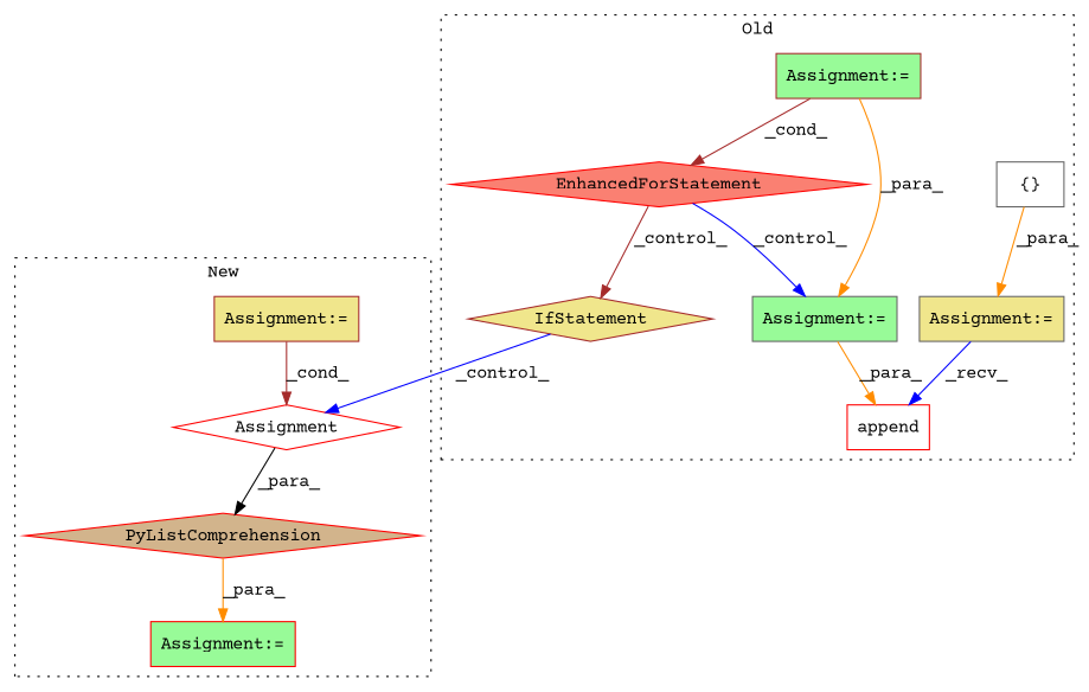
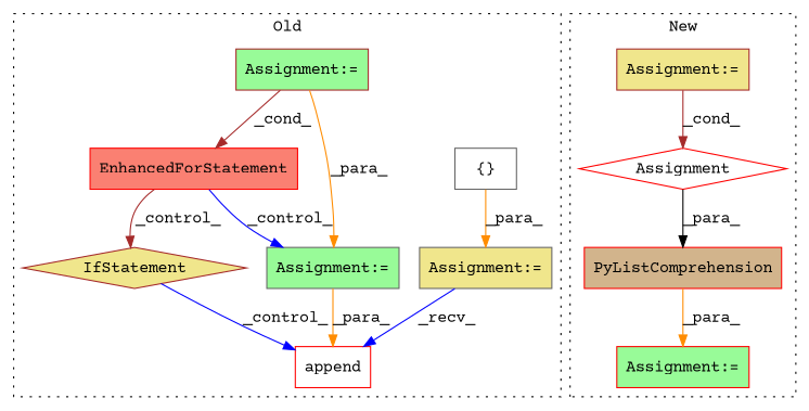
  digraph {
    fontname="Courier Prime"
    node [a=7 color=red fillcolor=white fontname="Courier Prime" l=1 s="19166,19237" shape=box style=filled]
    edge [color=darkorange fontname="Courier Prime"]
    n1 [a=4 color=gray40 l=2 label="{}" s=19158]
    n2 [color=gray40 fillcolor=khaki label="Assignment:=" s=19148]
    n3 [a=32 l="7,1" label=append s="19359,19383"]
-   n4 [a=70 fillcolor=salmon l="53,2" label=EnhancedForStatement shape=diamond]
+   n4 [a=70 fillcolor=salmon l="53,2" label=EnhancedForStatement]
    n5 [color=brown fillcolor=palegreen l="53,2" label="Assignment:="]
    n6 [a=25 color=brown fillcolor=khaki l="10,2" label=IfStatement s="19284,19311" shape=diamond]
    n7 [color=gray40 fillcolor=palegreen label="Assignment:=" s=19250]
-   n8 [a=109 fillcolor=tan l=153 label=PyListComprehension s=19860 shape=diamond]
+   n8 [a=109 fillcolor=tan l=153 label=PyListComprehension s=19860]
    n9 [a=113 l=65 label=Assignment s=19940 shape=diamond]
    n10 [color=brown fillcolor=khaki l=11 label="Assignment:=" s=19622]
    n11 [fillcolor=palegreen label="Assignment:=" s=20023]
    subgraph cluster_1 {
      label=Old
      style=dotted
      n1
      n2
      n3
      n4
      n5
      n6
      n7
    }
    subgraph cluster_2 {
      label=New
      style=dotted
      n8
      n9
      n10
      n11
    }
    n1 -> n2 [label=_para_]
    n2 -> n3 [color=blue label=_recv_]
    n4 -> n6 [color=brown label=_control_]
    n4 -> n7 [color=blue label=_control_]
    n5 -> n4 [color=brown label=_cond_]
    n5 -> n7 [label=_para_]
-   n6 -> n9 [color=blue label=_control_]
+   n6 -> n3 [color=blue label=_control_]
    n7 -> n3 [label=_para_]
    n8 -> n11 [label=_para_]
    n9 -> n8 [color=black label=_para_]
    n10 -> n9 [color=brown label=_cond_]
  }
